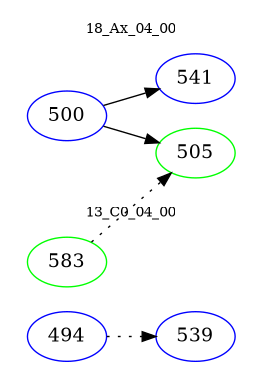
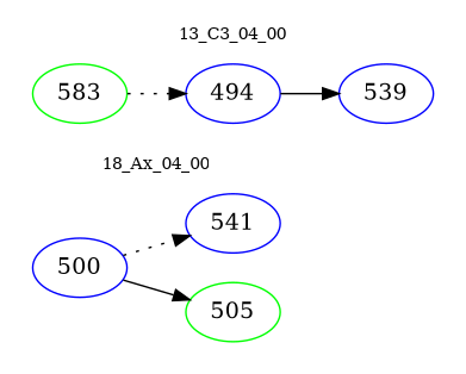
  digraph {
    rankdir=LR
    node [color=blue]
    edge [color=black style=solid]
    n1 [color=green label=505]
    n2 [label=500]
    n3 [label=541]
    n4 [color=green label=583]
    n5 [label=494]
    n6 [label=539]
    subgraph cluster_1 {
      color=white
      fontsize=10
      label="18_Ax_04_00"
      n1
      n2
      n3
    }
    subgraph cluster_2 {
      color=white
      fontsize=10
-     label="13_C0_04_00"
+     label="13_C3_04_00"
      n4
      n5
      n6
    }
    n2 -> n1
-   n2 -> n3
-   n4 -> n1 [style=dotted]
-   n5 -> n6 [style=dotted]
+   n2 -> n3 [style=dotted]
+   n4 -> n5 [style=dotted]
+   n5 -> n6
  }
